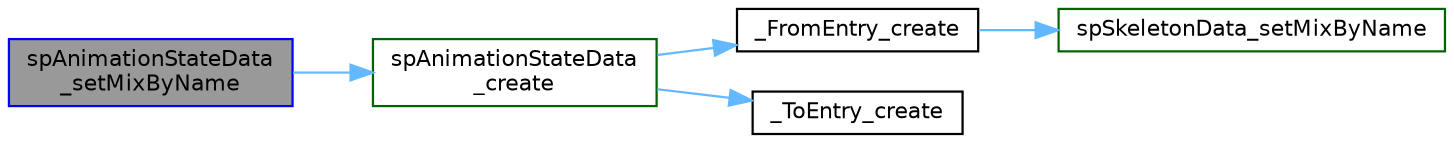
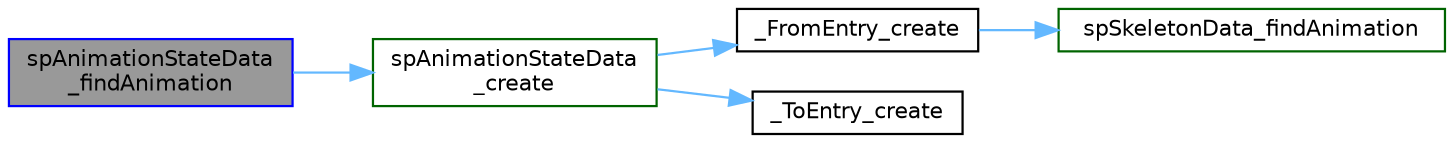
  digraph {
    rankdir=LR
    node [color=darkgreen fillcolor=white fontname=Helvetica fontsize=10 shape=box style=filled]
    edge [color=steelblue1 fontname=Helvetica fontsize=10 labelfontname=Helvetica labelfontsize=10 style=solid]
-   n1 [color=blue fillcolor=grey60 fontcolor=black height=0.2 label="spAnimationStateData\l_setMixByName" width=0.4]
+   n1 [color=blue fillcolor=grey60 fontcolor=black height=0.2 label="spAnimationStateData\l_findAnimation" width=0.4]
    n2 [height=0.2 label="spAnimationStateData\l_create" width=0.4]
    n3 [color=black height=0.2 label=_FromEntry_create width=0.4]
    n4 [color=black height=0.2 label=_ToEntry_create width=0.4]
-   n5 [height=0.2 label=spSkeletonData_setMixByName width=0.4]
+   n5 [height=0.2 label=spSkeletonData_findAnimation width=0.4]
    n1 -> n2
    n2 -> n3
    n2 -> n4
    n3 -> n5
  }
